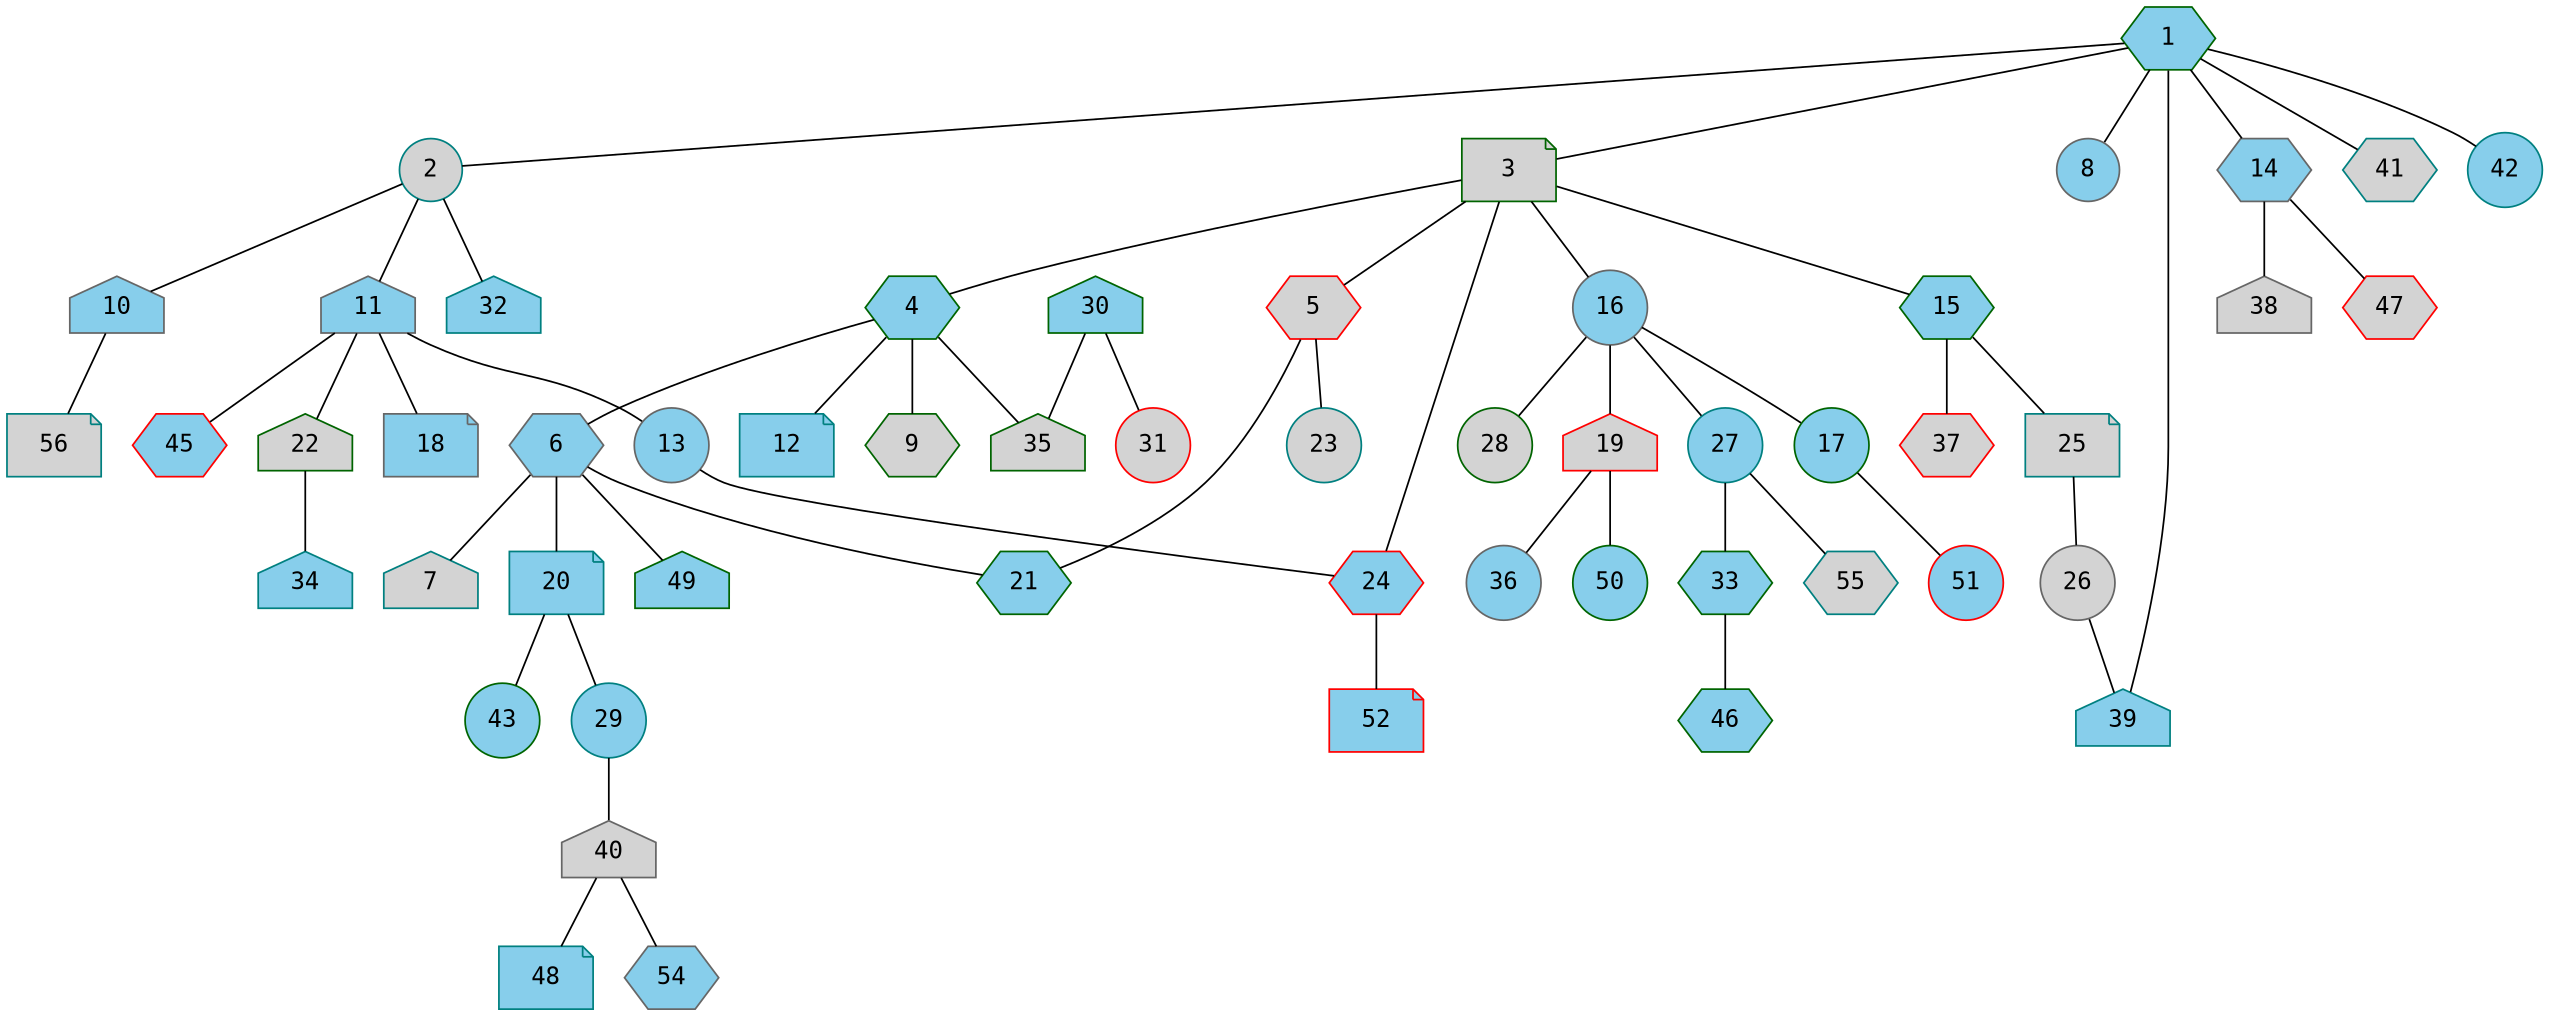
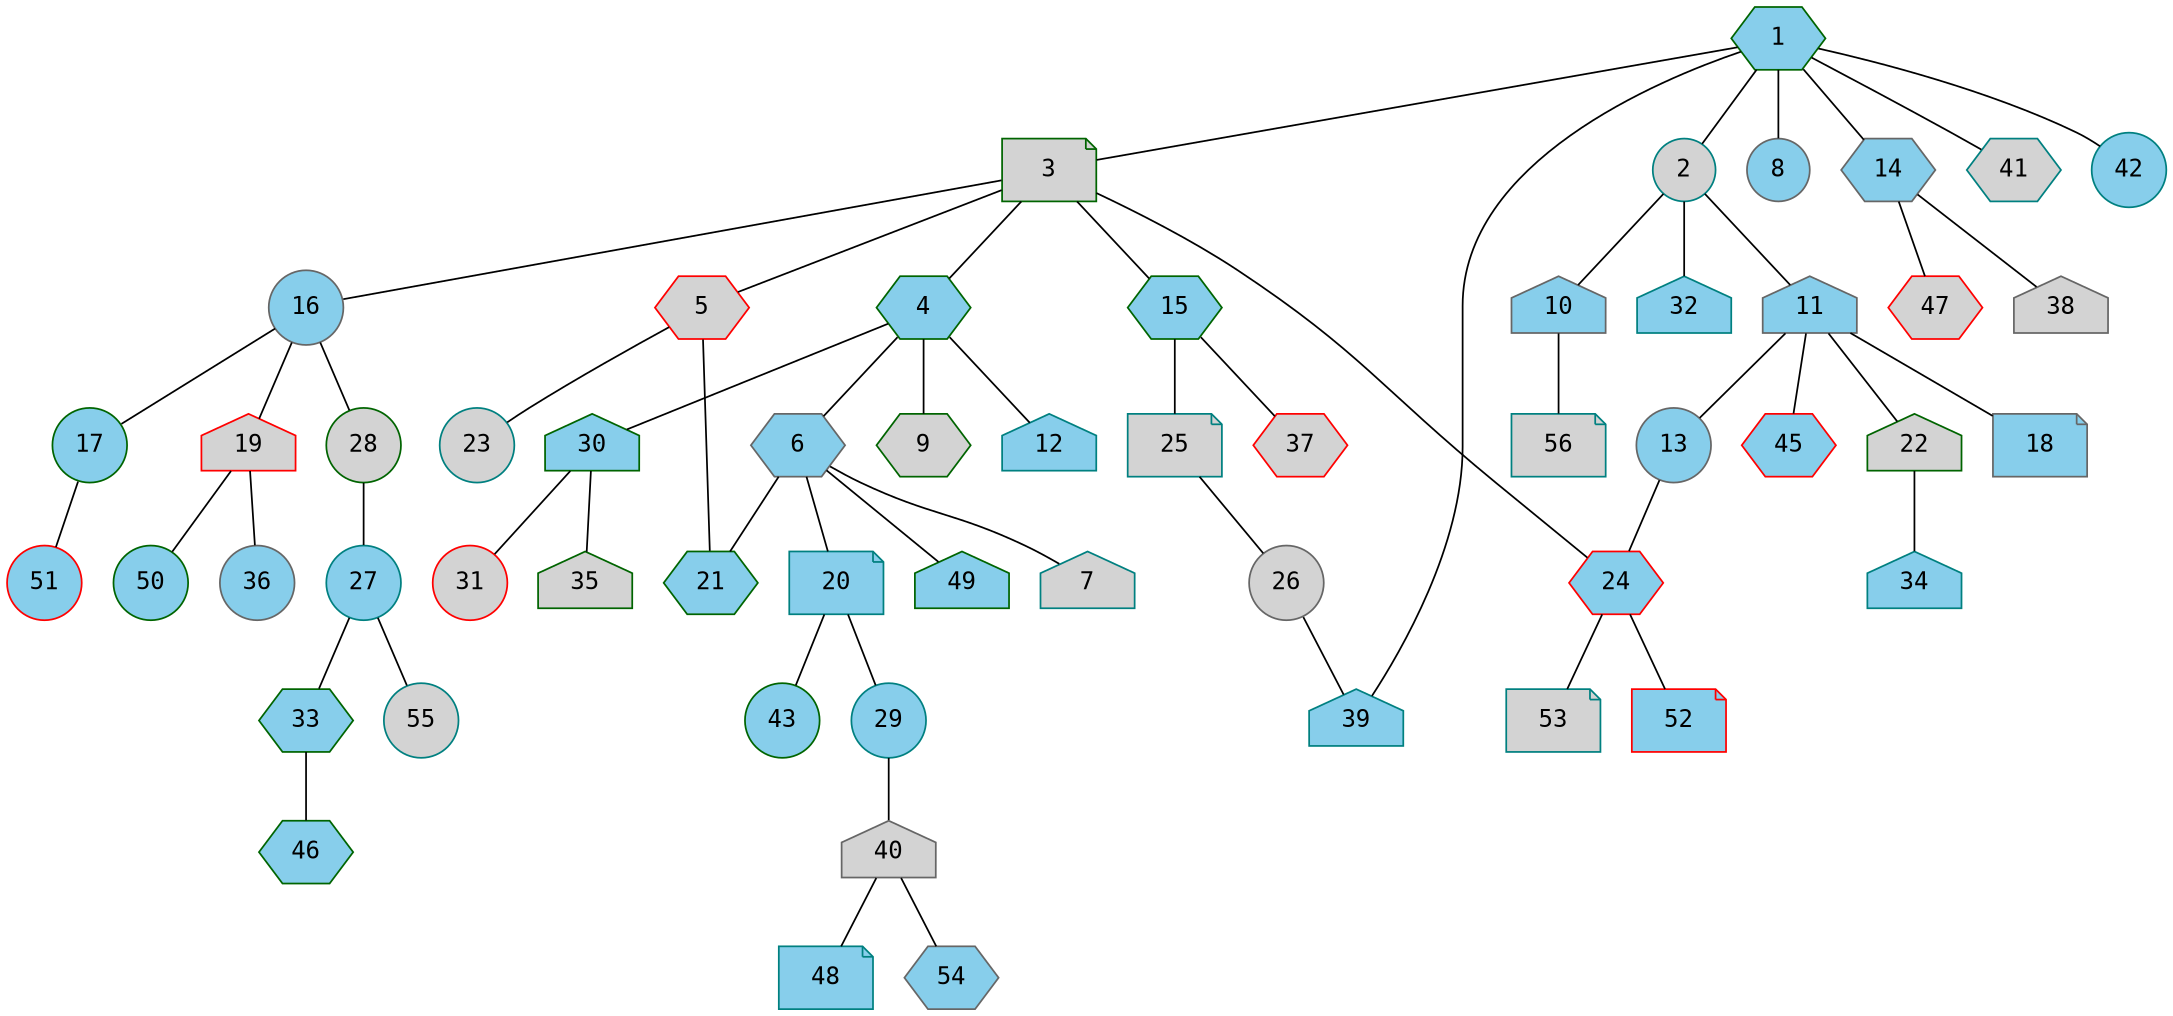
  graph {
    fontname="DejaVu Sans Mono"
    node [color=teal fillcolor=skyblue fontname="DejaVu Sans Mono" shape=circle style=filled]
    edge [fontname="DejaVu Sans Mono"]
    2 [fillcolor=lightgrey]
    1 [color=darkgreen shape=hexagon]
    3 [color=darkgreen fillcolor=lightgrey shape=note]
    8 [color=gray40]
    14 [color=gray40 shape=hexagon]
    39 [shape=house]
    41 [fillcolor=lightgrey shape=hexagon]
    42
    10 [color=gray40 shape=house]
    11 [color=gray40 shape=house]
    32 [shape=house]
    4 [color=darkgreen shape=hexagon]
    5 [color=red fillcolor=lightgrey shape=hexagon]
    15 [color=darkgreen shape=hexagon]
    24 [color=red shape=hexagon]
    16 [color=gray40]
    38 [color=gray40 fillcolor=lightgrey shape=house]
    47 [color=red fillcolor=lightgrey shape=hexagon]
    56 [fillcolor=lightgrey shape=note]
    13 [color=gray40]
    18 [color=gray40 shape=note]
    22 [color=darkgreen fillcolor=lightgrey shape=house]
    45 [color=red shape=hexagon]
    6 [color=gray40 shape=hexagon]
    9 [color=darkgreen fillcolor=lightgrey shape=hexagon]
-   12 [shape=note]
+   12 [shape=house]
    30 [color=darkgreen shape=house]
    21 [color=darkgreen shape=hexagon]
    23 [fillcolor=lightgrey]
    25 [fillcolor=lightgrey shape=note]
    37 [color=red fillcolor=lightgrey shape=hexagon]
    52 [color=red shape=note]
+   53 [fillcolor=lightgrey shape=note]
    7 [fillcolor=lightgrey shape=house]
    20 [shape=note]
    49 [color=darkgreen shape=house]
    17 [color=darkgreen]
    19 [color=red fillcolor=lightgrey shape=house]
    27
    28 [color=darkgreen fillcolor=lightgrey]
    31 [color=red fillcolor=lightgrey]
    35 [color=darkgreen fillcolor=lightgrey shape=house]
    29
    43 [color=darkgreen]
    34 [shape=house]
    26 [color=gray40 fillcolor=lightgrey]
    51 [color=red]
    36 [color=gray40]
    50 [color=darkgreen]
    33 [color=darkgreen shape=hexagon]
-   55 [fillcolor=lightgrey shape=hexagon]
+   55 [fillcolor=lightgrey]
    40 [color=gray40 fillcolor=lightgrey shape=house]
    46 [color=darkgreen shape=hexagon]
    48 [shape=note]
    54 [color=gray40 shape=hexagon]
    2 -- 10
    2 -- 11
    2 -- 32
    1 -- 2
    1 -- 3
    1 -- 8
    1 -- 14
    1 -- 39
    1 -- 41
    1 -- 42
    3 -- 4
    3 -- 5
    3 -- 15
    3 -- 24
    3 -- 16
    14 -- 38
    14 -- 47
    10 -- 56
    11 -- 13
    11 -- 18
    11 -- 22
    11 -- 45
    4 -- 6
    4 -- 9
    4 -- 12
-   4 -- 35
+   4 -- 30
    5 -- 21
    5 -- 23
    15 -- 25
    15 -- 37
    24 -- 52
+   24 -- 53
    16 -- 17
    16 -- 19
-   16 -- 27
+   28 -- 27
    16 -- 28
    13 -- 24
    22 -- 34
    6 -- 21
    6 -- 7
    6 -- 20
    6 -- 49
    30 -- 31
    30 -- 35
    25 -- 26
    20 -- 29
    20 -- 43
    17 -- 51
    19 -- 36
    19 -- 50
    27 -- 33
    27 -- 55
    29 -- 40
    26 -- 39
    33 -- 46
    40 -- 48
    40 -- 54
  }
